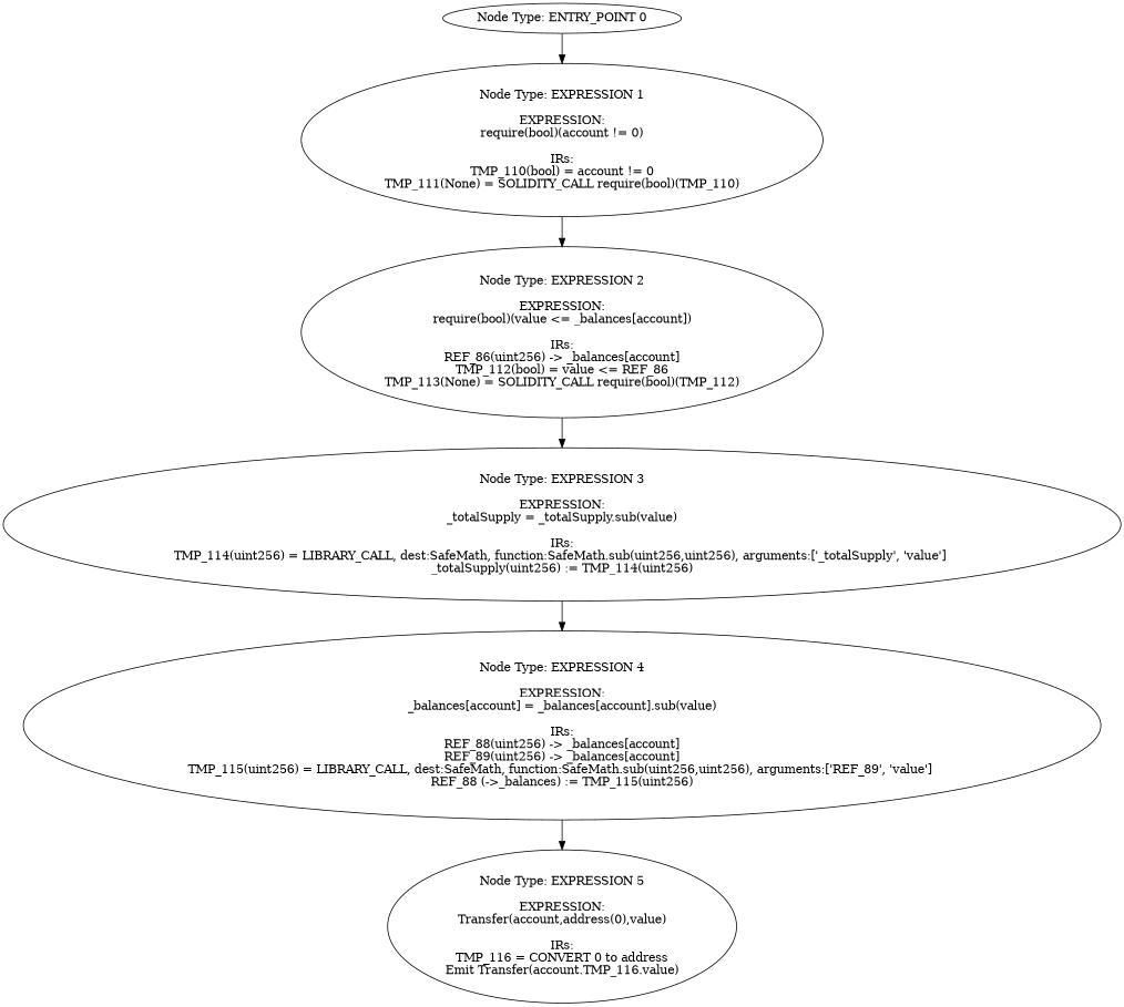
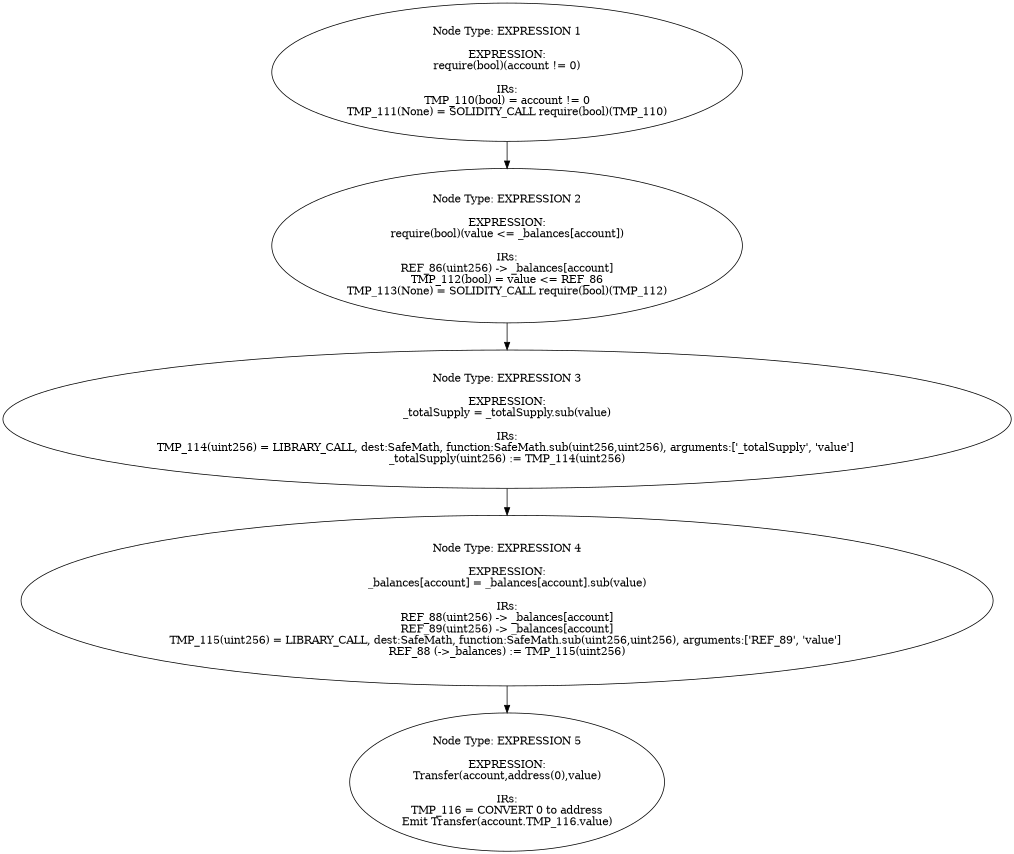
  digraph {
-   n1 [label="Node Type: ENTRY_POINT 0\n"]
    n2 [label="Node Type: EXPRESSION 1\n\nEXPRESSION:\nrequire(bool)(account != 0)\n\nIRs:\nTMP_110(bool) = account != 0\nTMP_111(None) = SOLIDITY_CALL require(bool)(TMP_110)"]
    n3 [label="Node Type: EXPRESSION 2\n\nEXPRESSION:\nrequire(bool)(value <= _balances[account])\n\nIRs:\nREF_86(uint256) -> _balances[account]\nTMP_112(bool) = value <= REF_86\nTMP_113(None) = SOLIDITY_CALL require(bool)(TMP_112)"]
    n4 [label="Node Type: EXPRESSION 3\n\nEXPRESSION:\n_totalSupply = _totalSupply.sub(value)\n\nIRs:\nTMP_114(uint256) = LIBRARY_CALL, dest:SafeMath, function:SafeMath.sub(uint256,uint256), arguments:['_totalSupply', 'value'] \n_totalSupply(uint256) := TMP_114(uint256)"]
    n5 [label="Node Type: EXPRESSION 4\n\nEXPRESSION:\n_balances[account] = _balances[account].sub(value)\n\nIRs:\nREF_88(uint256) -> _balances[account]\nREF_89(uint256) -> _balances[account]\nTMP_115(uint256) = LIBRARY_CALL, dest:SafeMath, function:SafeMath.sub(uint256,uint256), arguments:['REF_89', 'value'] \nREF_88 (->_balances) := TMP_115(uint256)"]
    n6 [label="Node Type: EXPRESSION 5\n\nEXPRESSION:\nTransfer(account,address(0),value)\n\nIRs:\nTMP_116 = CONVERT 0 to address\nEmit Transfer(account.TMP_116.value)"]
-   n1 -> n2
    n2 -> n3
    n3 -> n4
    n4 -> n5
    n5 -> n6
  }
